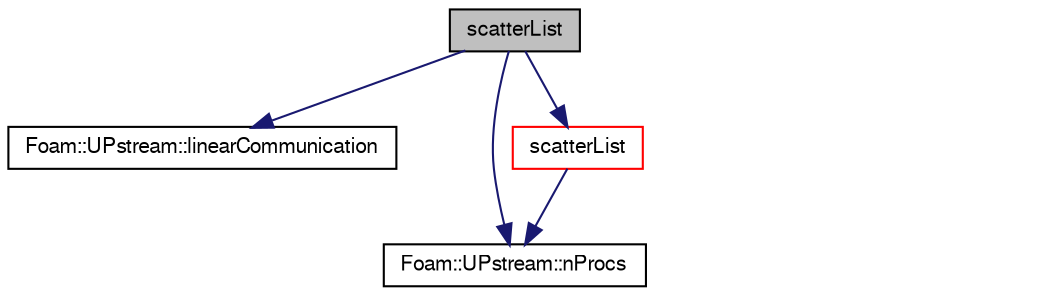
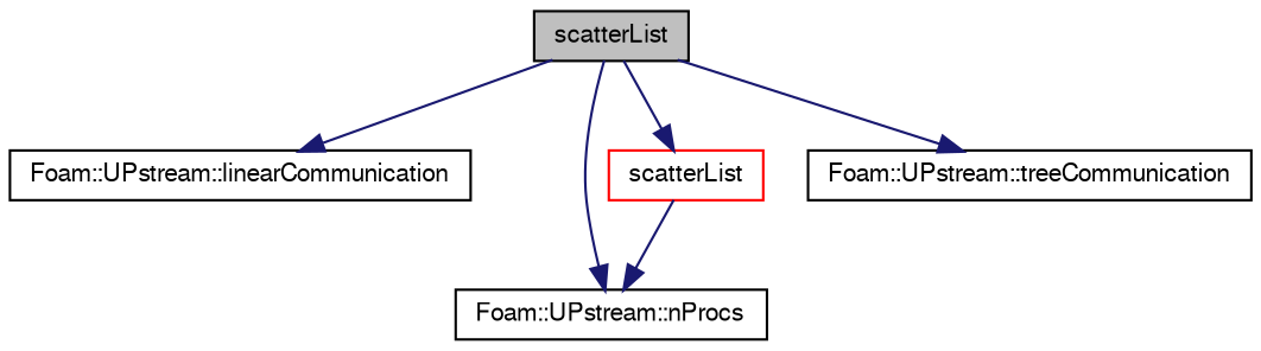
  digraph {
    rankdir=TB
    node [color=black fontname=FreeSans fontsize=10 shape=record]
    edge [color=midnightblue fontname=FreeSans fontsize=10 labelfontname=FreeSans labelfontsize=10 style=solid]
    n1 [fillcolor=grey75 fontcolor=black height=0.2 label=scatterList style=filled width=0.4]
    n2 [height=0.2 label="Foam::UPstream::linearCommunication" width=0.4]
    n3 [height=0.2 label="Foam::UPstream::nProcs" width=0.4]
    n4 [color=red height=0.2 label=scatterList width=0.4]
+   n5 [height=0.2 label="Foam::UPstream::treeCommunication" width=0.4]
    n1 -> n2
    n1 -> n3
    n1 -> n4
+   n1 -> n5
    n4 -> n3
  }
